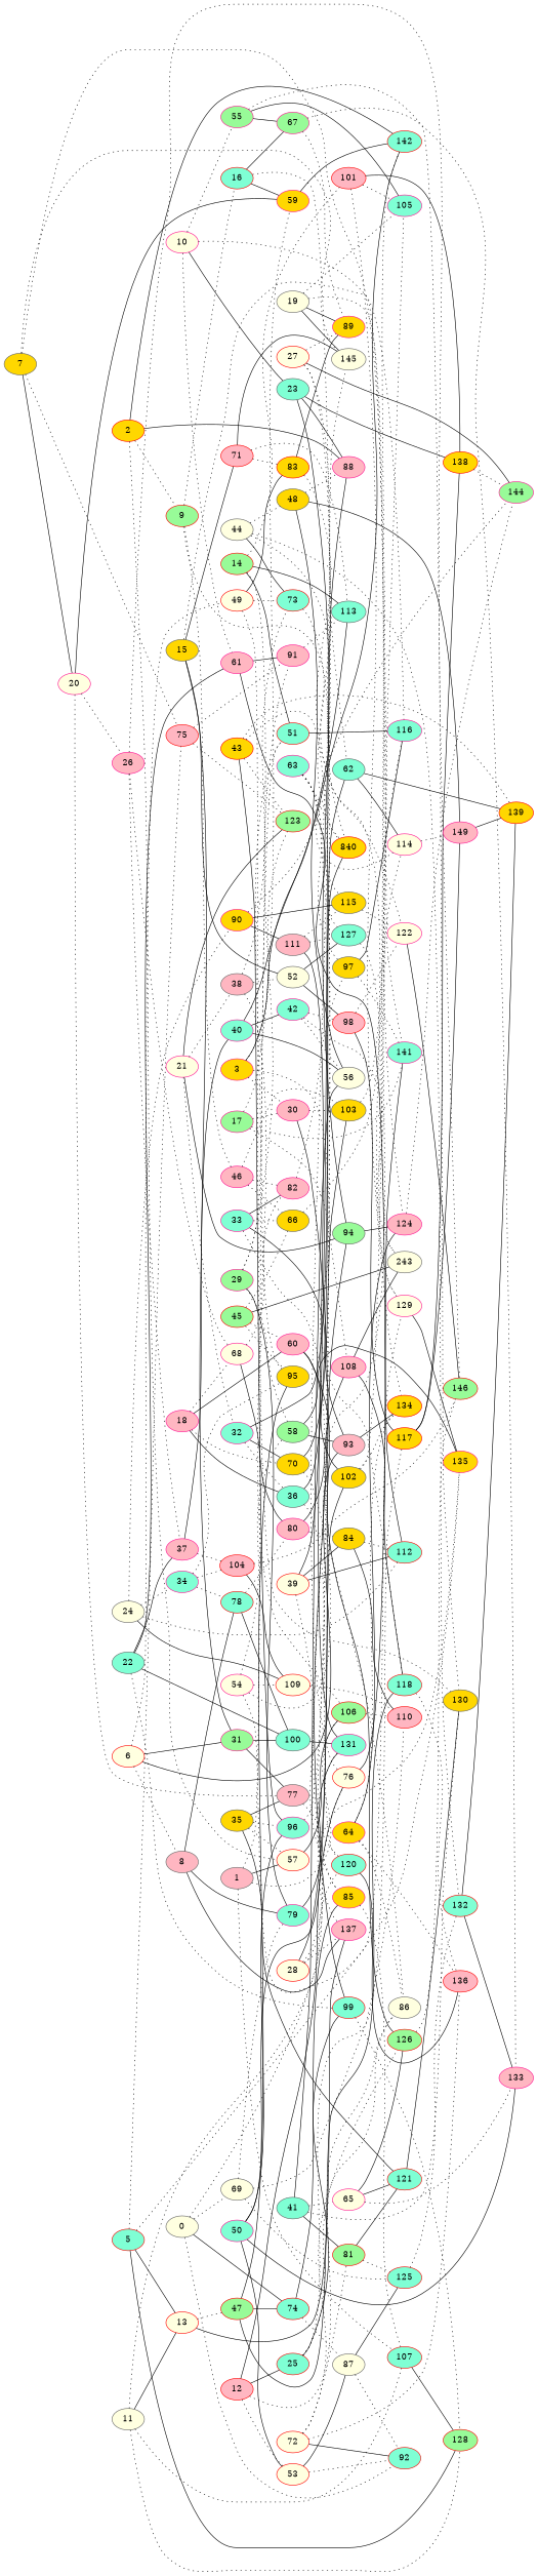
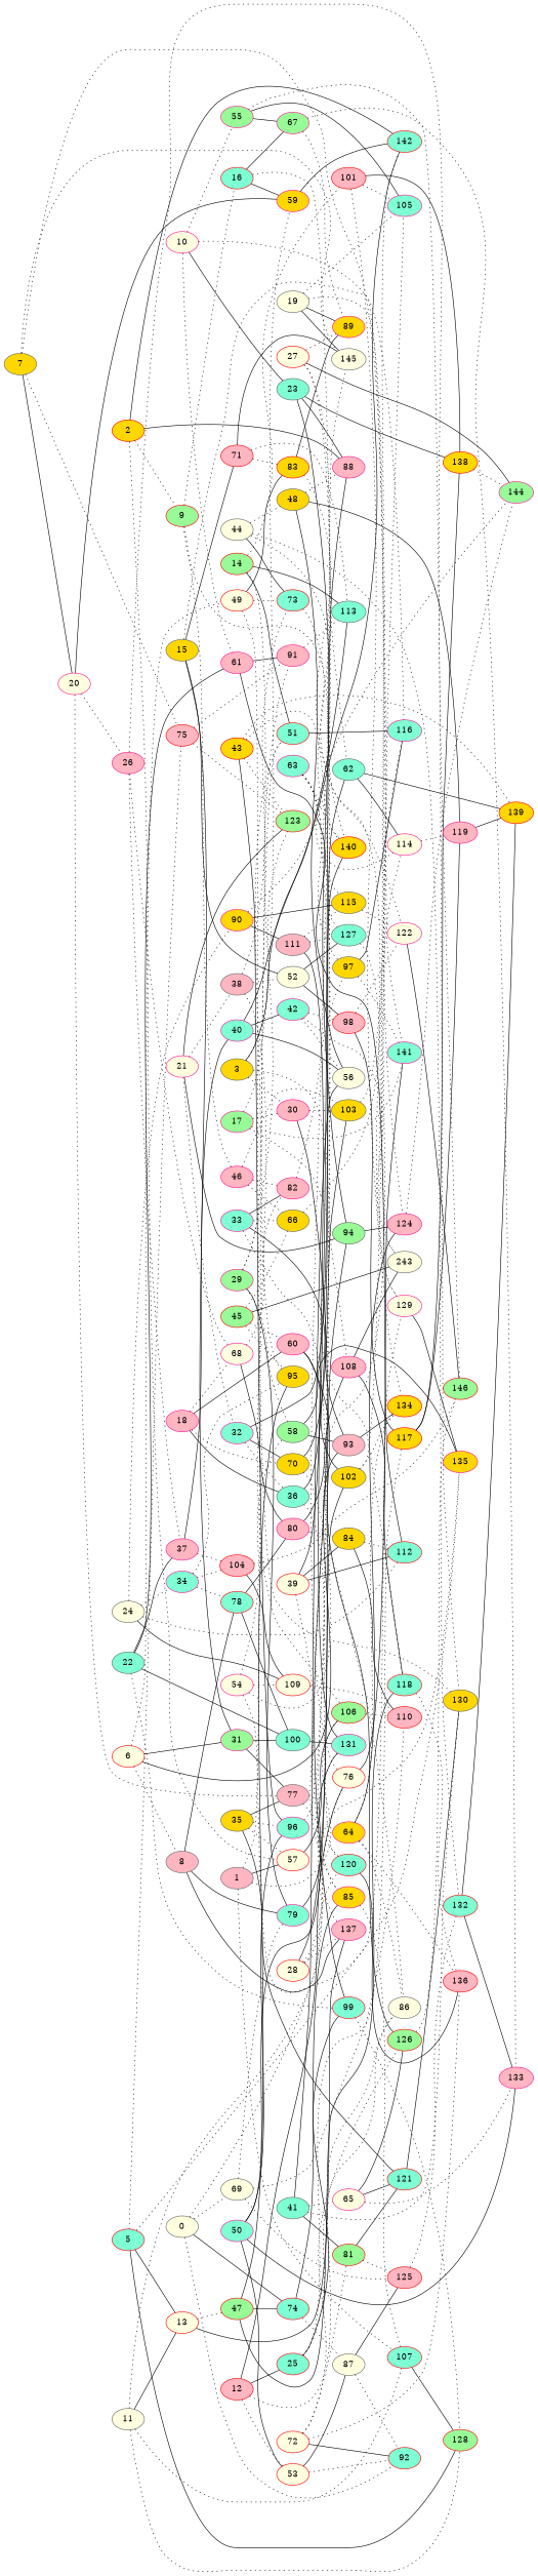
  graph {
    rankdir=LR
    node [color=red fillcolor=aquamarine style=filled]
    edge [style=dotted]
    1 [color=gray40 fillcolor=lightpink]
    51
    57 [fillcolor=lightyellow]
    106 [fillcolor=palegreen]
    107
    116 [color=deeppink]
    110 [fillcolor=lightpink]
    128 [fillcolor=palegreen]
    2 [fillcolor=gold]
    9 [fillcolor=palegreen]
    88 [color=deeppink fillcolor=lightpink]
    142
    16
    46 [color=deeppink fillcolor=lightpink]
    127 [color=gray40]
-   3 [color=deeppink fillcolor=gold]
+   3 [color=gray40 fillcolor=gold]
    30 [color=deeppink fillcolor=lightpink]
    108 [color=deeppink fillcolor=lightpink]
    113 [color=gray40]
    123 [fillcolor=palegreen]
    99
    103 [color=gray40 fillcolor=gold]
    118
    n24 [color=gray40 fillcolor=lightyellow label=243]
    n25 [color=gray40 fillcolor=lightyellow label=0]
    69 [color=gray40 fillcolor=lightyellow]
    74
    76 [fillcolor=lightyellow]
    92
    79 [color=deeppink]
-   125
+   125 [fillcolor=lightpink]
    85 [color=deeppink fillcolor=gold]
    87 [color=gray40 fillcolor=lightyellow]
    141 [color=deeppink]
    13 [fillcolor=lightyellow]
    5
    75 [fillcolor=lightpink]
    129 [color=deeppink fillcolor=lightyellow]
    137 [color=deeppink fillcolor=lightpink]
    47 [fillcolor=palegreen]
    91 [color=deeppink fillcolor=lightpink]
    135 [color=deeppink fillcolor=gold]
    6 [fillcolor=lightyellow]
    8 [color=gray40 fillcolor=lightpink]
    31 [color=deeppink fillcolor=palegreen]
    49 [fillcolor=lightyellow]
    93 [color=gray40 fillcolor=lightpink]
    78
    77 [color=gray40 fillcolor=lightpink]
    100 [color=gray40]
    73
    130 [color=gray40 fillcolor=gold]
    83 [fillcolor=gold]
    134 [fillcolor=gold]
    7 [color=gray40 fillcolor=gold]
    20 [color=deeppink fillcolor=lightyellow]
    124 [color=deeppink fillcolor=lightpink]
    145 [color=gray40 fillcolor=lightyellow]
    59 [color=deeppink fillcolor=gold]
    26 [color=deeppink fillcolor=lightpink]
    144 [color=deeppink fillcolor=palegreen]
    80 [color=deeppink fillcolor=lightpink]
    131 [color=deeppink]
    62 [color=gray40]
    67 [color=deeppink fillcolor=palegreen]
    66 [color=gray40 fillcolor=gold]
    82 [color=deeppink fillcolor=lightpink]
    10 [color=deeppink fillcolor=lightyellow]
    23 [color=gray40]
    55 [color=deeppink fillcolor=palegreen]
    61 [color=deeppink fillcolor=lightpink]
    94 [color=gray40 fillcolor=palegreen]
    138 [fillcolor=gold]
    105 [color=deeppink]
    112
    11 [color=gray40 fillcolor=lightyellow]
    120
    136 [fillcolor=lightpink]
    12 [fillcolor=lightpink]
    25
    53 [fillcolor=lightyellow]
    86 [color=gray40 fillcolor=lightyellow]
    117 [fillcolor=gold]
    126 [fillcolor=palegreen]
    95 [color=gray40 fillcolor=gold]
    14 [fillcolor=palegreen]
    101 [fillcolor=lightpink]
    15 [color=gray40 fillcolor=gold]
    52 [color=gray40 fillcolor=lightyellow]
    71 [fillcolor=lightpink]
    98 [fillcolor=lightpink]
    139 [fillcolor=gold]
    114 [color=deeppink fillcolor=lightyellow]
    89 [color=deeppink fillcolor=gold]
    133 [color=deeppink fillcolor=lightpink]
    17 [color=deeppink fillcolor=palegreen]
    18 [color=deeppink fillcolor=lightpink]
    36 [color=gray40]
    60 [color=deeppink fillcolor=lightpink]
    68 [color=deeppink fillcolor=lightyellow]
    70 [color=gray40 fillcolor=gold]
    102 [color=gray40 fillcolor=gold]
    19 [color=gray40 fillcolor=lightyellow]
    37 [color=deeppink fillcolor=lightpink]
    146 [fillcolor=palegreen]
    21 [color=deeppink fillcolor=lightyellow]
    32 [color=deeppink]
    38 [color=gray40 fillcolor=lightpink]
-   140 [fillcolor=gold label=840]
+   140 [fillcolor=gold]
    22 [color=gray40]
    104 [fillcolor=lightpink]
    40 [color=deeppink]
    24 [color=gray40 fillcolor=lightyellow]
    34 [color=deeppink]
    90 [color=deeppink fillcolor=gold]
    109 [fillcolor=lightyellow]
    115 [color=gray40 fillcolor=gold]
    111 [color=gray40 fillcolor=lightpink]
-   119 [color=deeppink fillcolor=lightpink label=149]
+   119 [color=deeppink fillcolor=lightpink]
    27 [fillcolor=lightyellow]
    28 [fillcolor=lightyellow]
    29 [color=deeppink fillcolor=palegreen]
    58 [color=gray40 fillcolor=palegreen]
    33 [color=deeppink]
    97 [color=gray40 fillcolor=gold]
    35 [color=gray40 fillcolor=gold]
    96 [color=deeppink]
    121
    42 [color=deeppink]
    56 [color=gray40 fillcolor=lightyellow]
    39 [fillcolor=lightyellow]
    84 [color=gray40 fillcolor=gold]
    41 [color=gray40]
    65 [color=deeppink fillcolor=lightyellow]
    81 [fillcolor=palegreen]
    122 [color=deeppink fillcolor=lightyellow]
    43 [fillcolor=gold]
    44 [color=gray40 fillcolor=lightyellow]
    48 [color=gray40 fillcolor=gold]
    132
    45 [fillcolor=palegreen]
    50 [color=deeppink]
    54 [color=deeppink fillcolor=lightyellow]
    63 [color=deeppink]
    64 [color=deeppink fillcolor=gold]
    72 [fillcolor=lightyellow]
    1 -- 51
    1 -- 57 [style=solid]
    1 -- 106
    1 -- 107
    51 -- 116 [style=solid]
    57 -- 106 [style=solid]
    106 -- 110
    107 -- 128 [style=solid]
    2 -- 57
    2 -- 9
    2 -- 88 [style=solid]
    2 -- 142 [style=solid]
    9 -- 16
    9 -- 46
    9 -- 127
    16 -- 59 [style=solid]
    16 -- 62
    16 -- 67 [style=solid]
    46 -- 103
    46 -- 66
    46 -- 82
    127 -- 129
    3 -- 30
    3 -- 108
    3 -- 113 [style=solid]
    3 -- 123
    30 -- 99 [style=solid]
    30 -- 103
    108 -- 118 [style=solid]
    108 -- n24 [style=solid]
    99 -- 128
    103 -- 142
    118 -- 136
    n25 -- 69
    n25 -- 74 [style=solid]
    n25 -- 76
    n25 -- 92
    69 -- 110
    69 -- 79
    69 -- 125
    74 -- 85 [style=solid]
    74 -- 87
    76 -- 141 [style=solid]
    79 -- 131 [style=solid]
    125 -- 132
    85 -- 107
    87 -- 92
    87 -- 125 [style=solid]
    13 -- 137 [style=solid]
    13 -- 47
    5 -- 128 [style=solid]
    5 -- 13 [style=solid]
    5 -- 75
    5 -- 129
    75 -- 123
    75 -- 91
    129 -- 135 [style=solid]
    47 -- 118 [style=solid]
    47 -- 74 [style=solid]
    47 -- 95 [style=solid]
    91 -- 113
    6 -- 8
    6 -- 31 [style=solid]
    6 -- 49
    6 -- 93 [style=solid]
    8 -- 79 [style=solid]
    8 -- 137 [style=solid]
    8 -- 78 [style=solid]
    31 -- 77 [style=solid]
    31 -- 100 [style=solid]
    49 -- 73
    49 -- 130
    49 -- 83 [style=solid]
    93 -- 134 [style=solid]
    78 -- 100 [style=solid]
-   78 -- 80
+   78 -- 80 [style=solid]
    77 -- 120
    100 -- 131 [style=solid]
    73 -- 140
    83 -- 129
    83 -- 89 [style=solid]
    7 -- 75
    7 -- 20 [style=solid]
    7 -- 124
    7 -- 145
    20 -- 77
    20 -- 59 [style=solid]
    20 -- 26
    124 -- 144
    59 -- 142 [style=solid]
    26 -- 68
    26 -- 37
    26 -- 146
    80 -- 108 [style=solid]
    80 -- 84
    62 -- 139 [style=solid]
    62 -- 114 [style=solid]
    67 -- 89
    67 -- 133
    66 -- 116
    82 -- 97
    10 -- 141
    10 -- 23 [style=solid]
    10 -- 55
    10 -- 61
    23 -- 88 [style=solid]
    23 -- 94 [style=solid]
    23 -- 138 [style=solid]
    55 -- 130
    55 -- 67 [style=solid]
    55 -- 105 [style=solid]
    61 -- 91 [style=solid]
    61 -- 112 [style=solid]
    94 -- 124 [style=solid]
    138 -- 144
    11 -- 107
    11 -- 128
    11 -- 13 [style=solid]
    11 -- 120
    120 -- 136 [style=solid]
    12 -- 76 [style=solid]
    12 -- 25 [style=solid]
    12 -- 53
    12 -- 86
    25 -- 99 [style=solid]
    25 -- 117
    25 -- 126
    53 -- 92
    53 -- 87 [style=solid]
    117 -- 138 [style=solid]
    117 -- 119 [style=solid]
    126 -- 146
    14 -- 51 [style=solid]
    14 -- 113 [style=solid]
    14 -- 95
    14 -- 101
    101 -- 134
    101 -- 138 [style=solid]
    101 -- 105
    15 -- 116
    15 -- 31 [style=solid]
    15 -- 52 [style=solid]
    15 -- 71 [style=solid]
    52 -- 127 [style=solid]
    52 -- 98 [style=solid]
    71 -- 113
    71 -- 83
    71 -- 145 [style=solid]
    98 -- 117 [style=solid]
    98 -- 122
    114 -- 119
    17 -- 30
    17 -- 118
    17 -- 141
    17 -- 59
    18 -- 36 [style=solid]
    18 -- 60 [style=solid]
    18 -- 68
    18 -- 70
    36 -- 137
    36 -- 62 [style=solid]
    60 -- 126 [style=solid]
    60 -- 102 [style=solid]
    68 -- 80 [style=solid]
    68 -- 82
    70 -- 103 [style=solid]
    70 -- 86
    102 -- 134
    102 -- 105
    19 -- n24
    19 -- 145 [style=solid]
    19 -- 105
    19 -- 89 [style=solid]
    37 -- 104
    37 -- 40 [style=solid]
    21 -- 123 [style=solid]
    21 -- 94 [style=solid]
    21 -- 32
    21 -- 38
    32 -- 36
    32 -- 70 [style=solid]
    32 -- 140 [style=solid]
    38 -- 106
    38 -- 73
    38 -- 52
    22 -- 99
    22 -- 100 [style=solid]
    22 -- 61 [style=solid]
    22 -- 37 [style=solid]
    104 -- 146
    104 -- 109 [style=solid]
    40 -- 142 [style=solid]
    40 -- 42 [style=solid]
    40 -- 56 [style=solid]
    24 -- 112
    24 -- 34
    24 -- 90
    24 -- 109 [style=solid]
    34 -- 78
    34 -- 95
    34 -- 104
    90 -- 144
    90 -- 115 [style=solid]
    90 -- 111 [style=solid]
    109 -- 110
    115 -- 122
    111 -- 127
    111 -- 131 [style=solid]
    111 -- 115
    119 -- 139 [style=solid]
    27 -- 76
    27 -- 144 [style=solid]
    27 -- 89
    27 -- 140
    28 -- 137
    28 -- 135
    28 -- 131
    28 -- 94 [style=solid]
    29 -- 51
    29 -- 79 [style=solid]
    29 -- 91
    29 -- 58
    58 -- 135 [style=solid]
    58 -- 93 [style=solid]
    33 -- 85
    33 -- 93 [style=solid]
    33 -- 66
    33 -- 82 [style=solid]
    97 -- 116 [style=solid]
    97 -- 141
    35 -- 57
    35 -- 77 [style=solid]
    35 -- 96
    35 -- 121 [style=solid]
    96 -- 145
    121 -- 130 [style=solid]
    42 -- n24
    42 -- 98
    42 -- 56
    39 -- 88 [style=solid]
    39 -- 85
    39 -- 112 [style=solid]
    39 -- 84 [style=solid]
    84 -- 110 [style=solid]
    84 -- 112
    41 -- 130
    41 -- 56 [style=solid]
    41 -- 65
    41 -- 81 [style=solid]
    65 -- 126 [style=solid]
    65 -- 133
    65 -- 121 [style=solid]
    81 -- 125
    81 -- 121 [style=solid]
    122 -- 146 [style=solid]
    43 -- 123
    43 -- 120
    43 -- 139
    43 -- 96 [style=solid]
    44 -- 73 [style=solid]
    44 -- 122
    44 -- 48
    44 -- 132
    48 -- 88
    48 -- 119 [style=solid]
    48 -- 56 [style=solid]
    132 -- 139 [style=solid]
    132 -- 133 [style=solid]
    45 -- n24 [style=solid]
    45 -- 66
    45 -- 95
    45 -- 60
    50 -- 53 [style=solid]
    50 -- 133 [style=solid]
    50 -- 102 [style=solid]
    50 -- 96 [style=solid]
    54 -- 135
    54 -- 114
    54 -- 109
    54 -- 58
    63 -- 114
    63 -- 140
    63 -- 115
    63 -- 97
    64 -- 134
    64 -- 124 [style=solid]
    64 -- 136
    64 -- 86
    72 -- 92 [style=solid]
    72 -- 136
    72 -- 86
    72 -- 81
  }
